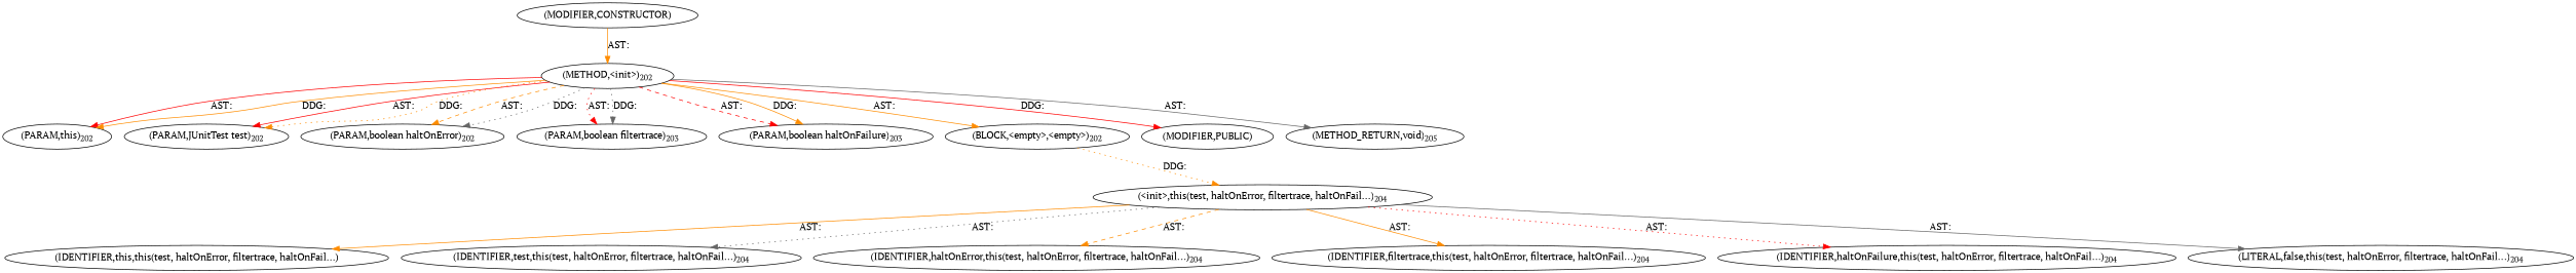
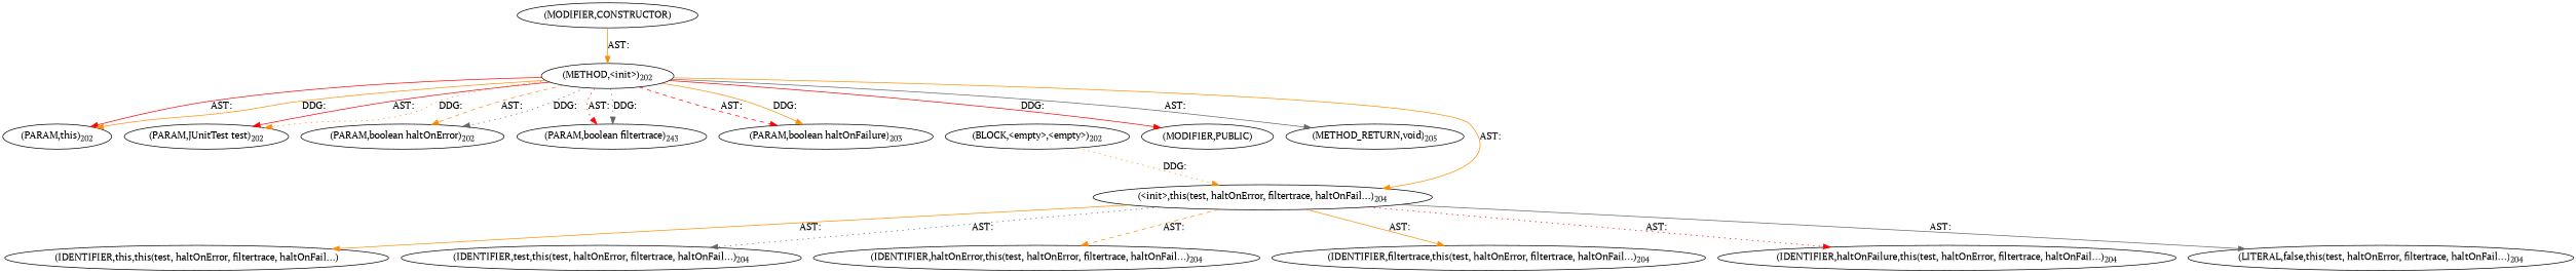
  digraph {
    fontname="PT Serif"
    node [fontname="PT Serif"]
    edge [color=darkorange fontname="PT Serif" style=solid]
    n1 [label=<(METHOD,&lt;init&gt;)<SUB>202</SUB>>]
    n2 [label=<(PARAM,this)<SUB>202</SUB>>]
    n3 [label=<(PARAM,JUnitTest test)<SUB>202</SUB>>]
    n4 [label=<(PARAM,boolean haltOnError)<SUB>202</SUB>>]
-   n5 [label=<(PARAM,boolean filtertrace)<SUB>203</SUB>>]
+   n5 [label=<(PARAM,boolean filtertrace)<SUB>243</SUB>>]
    n6 [label=<(PARAM,boolean haltOnFailure)<SUB>203</SUB>>]
    n7 [label=<(BLOCK,&lt;empty&gt;,&lt;empty&gt;)<SUB>202</SUB>>]
    n8 [label=<(MODIFIER,PUBLIC)>]
    n9 [label=<(METHOD_RETURN,void)<SUB>205</SUB>>]
    n10 [label=<(&lt;init&gt;,this(test, haltOnError, filtertrace, haltOnFail...)<SUB>204</SUB>>]
    n11 [label=<(MODIFIER,CONSTRUCTOR)>]
    n12 [label=<(IDENTIFIER,this,this(test, haltOnError, filtertrace, haltOnFail...)>]
    n13 [label=<(IDENTIFIER,test,this(test, haltOnError, filtertrace, haltOnFail...)<SUB>204</SUB>>]
    n14 [label=<(IDENTIFIER,haltOnError,this(test, haltOnError, filtertrace, haltOnFail...)<SUB>204</SUB>>]
    n15 [label=<(IDENTIFIER,filtertrace,this(test, haltOnError, filtertrace, haltOnFail...)<SUB>204</SUB>>]
    n16 [label=<(IDENTIFIER,haltOnFailure,this(test, haltOnError, filtertrace, haltOnFail...)<SUB>204</SUB>>]
    n17 [label=<(LITERAL,false,this(test, haltOnError, filtertrace, haltOnFail...)<SUB>204</SUB>>]
    n1 -> n2 [color=red label="AST: "]
    n1 -> n2 [label="DDG: "]
    n1 -> n3 [color=red label="AST: "]
    n1 -> n3 [label="DDG: " style=dotted]
    n1 -> n4 [label="AST: " style=dashed]
    n1 -> n4 [color=gray40 label="DDG: " style=dotted]
    n1 -> n5 [color=red label="AST: " style=dotted]
    n1 -> n5 [color=gray40 label="DDG: " style=dotted]
    n1 -> n6 [color=red label="AST: " style=dashed]
    n1 -> n6 [label="DDG: "]
-   n1 -> n7 [label="AST: "]
+   n1 -> n10 [label="AST: "]
    n1 -> n8 [color=red label="DDG: "]
    n1 -> n9 [color=gray40 label="AST: "]
    n7 -> n10 [label="DDG: " style=dotted]
    n10 -> n12 [label="AST: "]
    n10 -> n13 [color=gray40 label="AST: " style=dotted]
    n10 -> n14 [label="AST: " style=dashed]
    n10 -> n15 [label="AST: "]
    n10 -> n16 [color=red label="AST: " style=dotted]
    n10 -> n17 [color=gray40 label="AST: "]
    n11 -> n1 [label="AST: "]
  }
